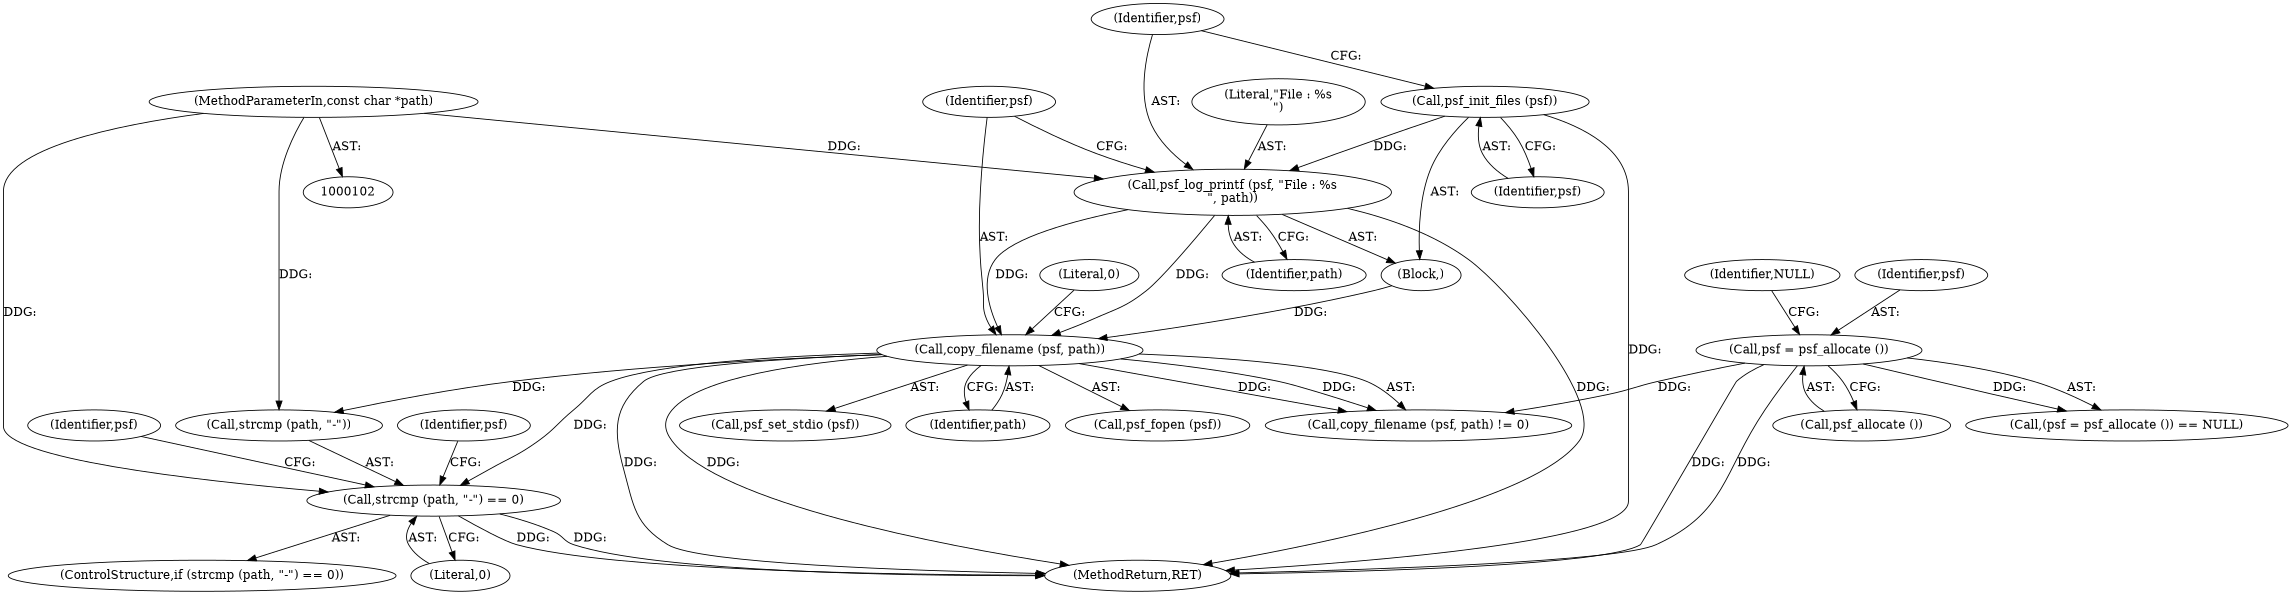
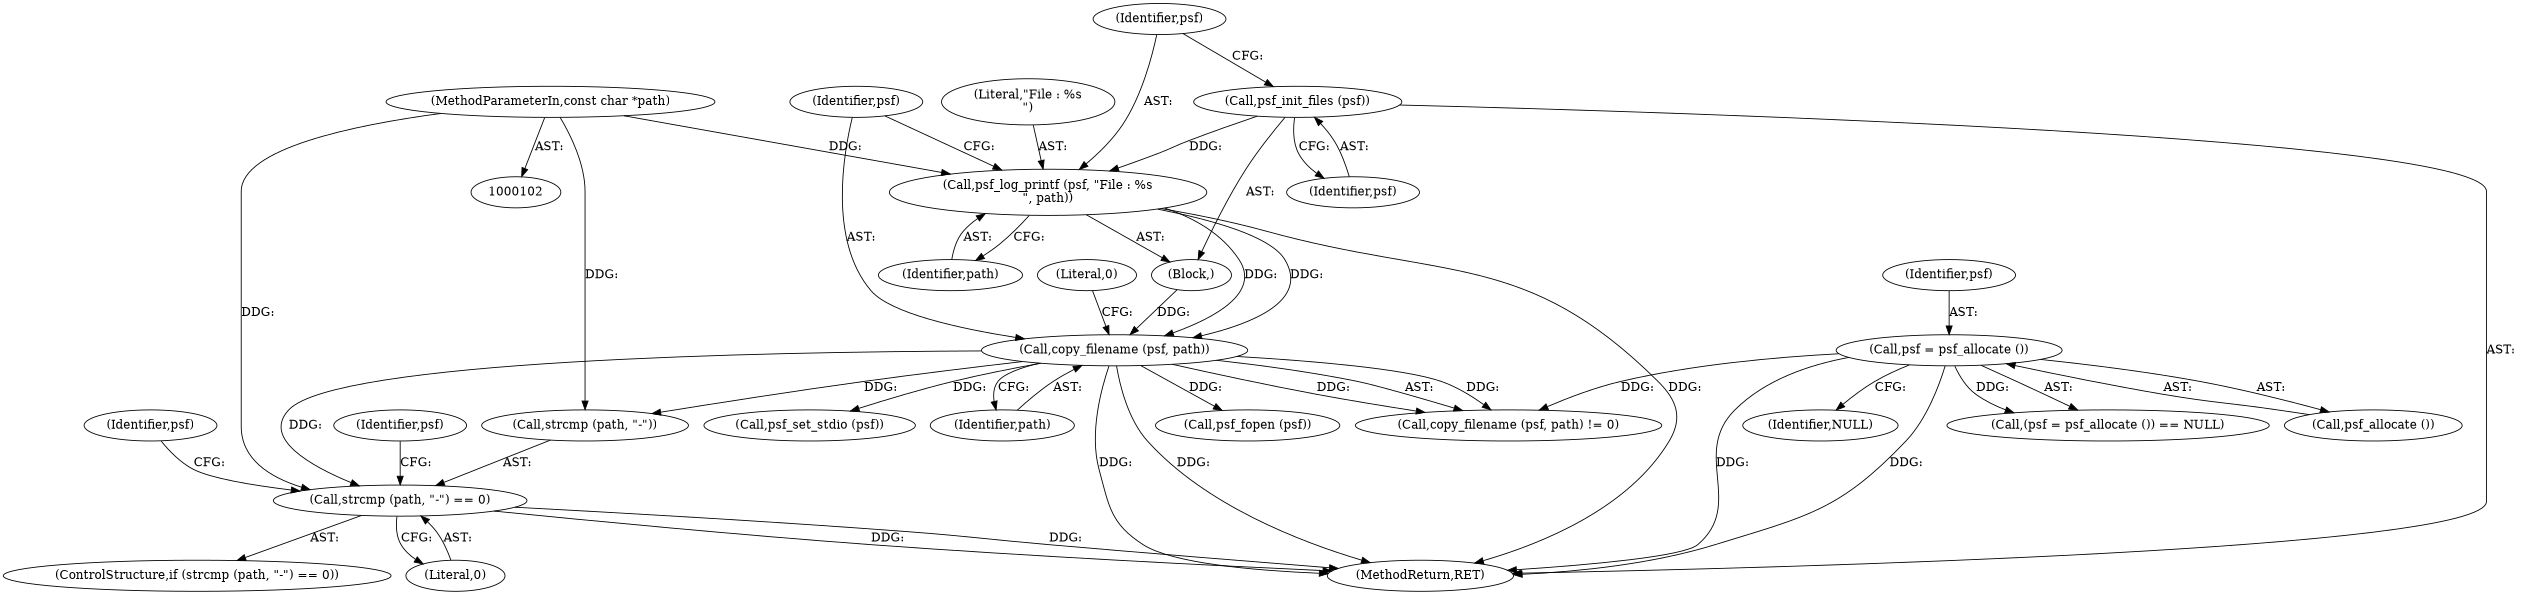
  digraph {
    n1 [label="(Call,strcmp (path, \"-\") == 0)"]
    n2 [label="(MethodReturn,RET)"]
    n3 [label="(Literal,0)"]
    n4 [label="(ControlStructure,if (strcmp (path, \"-\") == 0))"]
    n5 [label="(Call,copy_filename (psf, path))"]
    n6 [label="(Call,strcmp (path, \"-\"))"]
    n7 [label="(Call,psf_set_stdio (psf))"]
    n8 [label="(Identifier,path)"]
    n9 [label="(Call,psf_fopen (psf))"]
    n10 [label="(Call,copy_filename (psf, path) != 0)"]
    n11 [label="(Call,psf_log_printf (psf, \"File : %s\n\", path))"]
    n12 [label="(Identifier,path)"]
    n13 [label="(Block,)"]
    n14 [label="(Call,psf_init_files (psf))"]
    n15 [label="(Identifier,psf)"]
    n16 [label="(Call,psf = psf_allocate ())"]
    n17 [label="(Call,psf_allocate ())"]
    n18 [label="(Call,(psf = psf_allocate ()) == NULL)"]
    n19 [label="(MethodParameterIn,const char *path)"]
    1000102
    n21 [label="(Identifier,psf)"]
    n22 [label="(Literal,0)"]
    n23 [label="(Identifier,psf)"]
    n24 [label="(Literal,\"File : %s\n\")"]
    n25 [label="(Identifier,NULL)"]
    n26 [label="(Identifier,psf)"]
    n27 [label="(Identifier,psf)"]
    n28 [label="(Identifier,psf)"]
    n1 -> n2 [label="DDG: "]
    n1 -> n2 [label="DDG: "]
    n1 -> n3 [label="CFG: "]
    n1 -> n4 [label="AST: "]
    n3 -> n1 [label="AST: "]
    n5 -> n1 [label="DDG: "]
    n5 -> n2 [label="DDG: "]
    n5 -> n2 [label="DDG: "]
    n5 -> n6 [label="DDG: "]
-   n5 -> n7 [label="AST: "]
+   n5 -> n7 [label="DDG: "]
    n5 -> n8 [label="CFG: "]
-   n5 -> n9 [label="AST: "]
+   n5 -> n9 [label="DDG: "]
    n5 -> n10 [label="AST: "]
    n5 -> n10 [label="DDG: "]
    n5 -> n10 [label="DDG: "]
    n6 -> n1 [label="AST: "]
    n8 -> n5 [label="AST: "]
    n11 -> n2 [label="DDG: "]
    n11 -> n5 [label="DDG: "]
    n11 -> n5 [label="DDG: "]
    n11 -> n12 [label="CFG: "]
    n11 -> n13 [label="AST: "]
    n12 -> n11 [label="AST: "]
    n13 -> n5 [label="DDG: "]
-   n14 -> n2 [label="DDG: "]
+   n14 -> n2 [label="AST: "]
    n14 -> n11 [label="DDG: "]
    n14 -> n13 [label="AST: "]
    n14 -> n15 [label="CFG: "]
    n15 -> n14 [label="AST: "]
    n16 -> n2 [label="DDG: "]
    n16 -> n2 [label="DDG: "]
    n16 -> n10 [label="DDG: "]
-   n16 -> n17 [label="CFG: "]
+   n16 -> n17 [label="AST: "]
    n16 -> n18 [label="AST: "]
    n16 -> n18 [label="DDG: "]
    n17 -> n16 [label="AST: "]
    n19 -> n1 [label="DDG: "]
    n19 -> n6 [label="DDG: "]
    n19 -> n11 [label="DDG: "]
    n19 -> 1000102 [label="AST: "]
    n21 -> n1 [label="CFG: "]
    n22 -> n5 [label="CFG: "]
    n23 -> n16 [label="AST: "]
    n24 -> n11 [label="AST: "]
-   n25 -> n16 [label="CFG: "]
+   n16 -> n25 [label="CFG: "]
    n26 -> n5 [label="AST: "]
    n26 -> n11 [label="CFG: "]
    n27 -> n1 [label="CFG: "]
    n28 -> n11 [label="AST: "]
    n28 -> n14 [label="CFG: "]
  }
